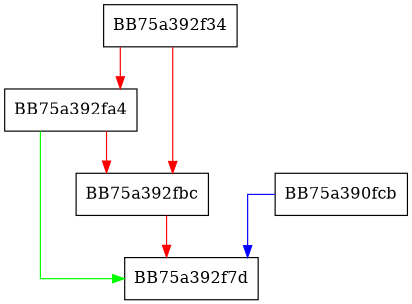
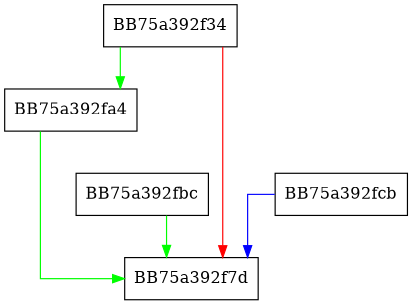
  digraph {
    splines=ortho
    node [shape=box]
    edge [color=green]
    BB75a392f34
    BB75a392fa4
    BB75a392f7d
    BB75a392fbc
-   BB75a392fcb [label=BB75a390fcb]
-   BB75a392f34 -> BB75a392fa4 [color=red]
-   BB75a392f34 -> BB75a392fbc [color=red]
+   BB75a392fcb
+   BB75a392f34 -> BB75a392fa4
+   BB75a392f34 -> BB75a392f7d [color=red]
    BB75a392fa4 -> BB75a392f7d
-   BB75a392fa4 -> BB75a392fbc [color=red]
-   BB75a392fbc -> BB75a392f7d [color=red]
+   BB75a392fbc -> BB75a392f7d
    BB75a392fcb -> BB75a392f7d [color=blue]
  }
